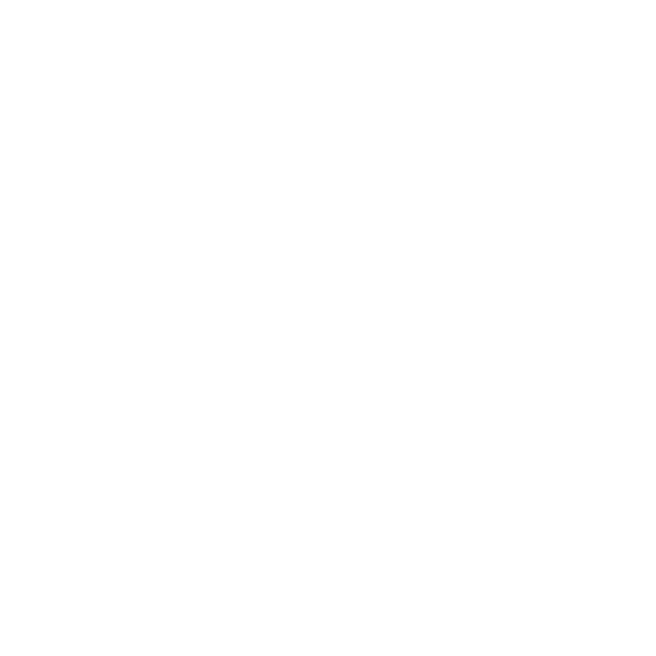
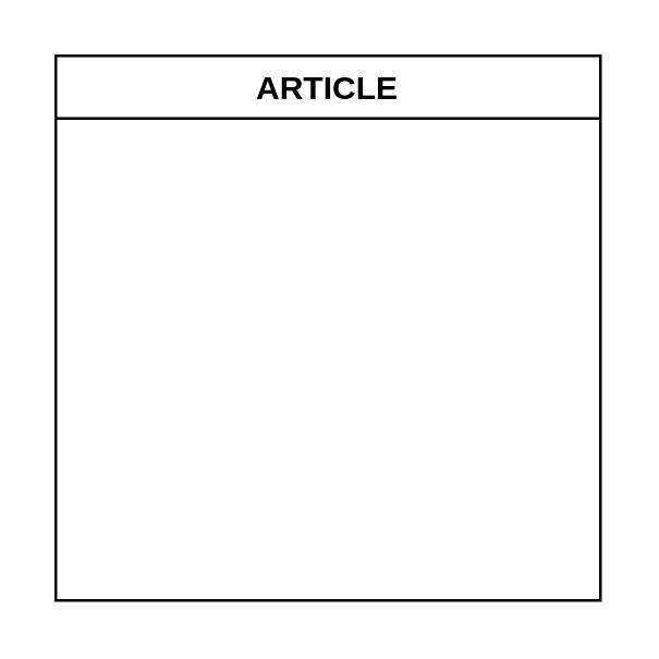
  <mxCell id="0" />
  <mxCell id="1" parent="0" />
+ <mxCell id="2" value="ARTICLE" style="swimlane;" vertex="1" parent="1"><mxGeometry x="20" y="20" width="200" height="200" as="geometry" /></mxCell>
